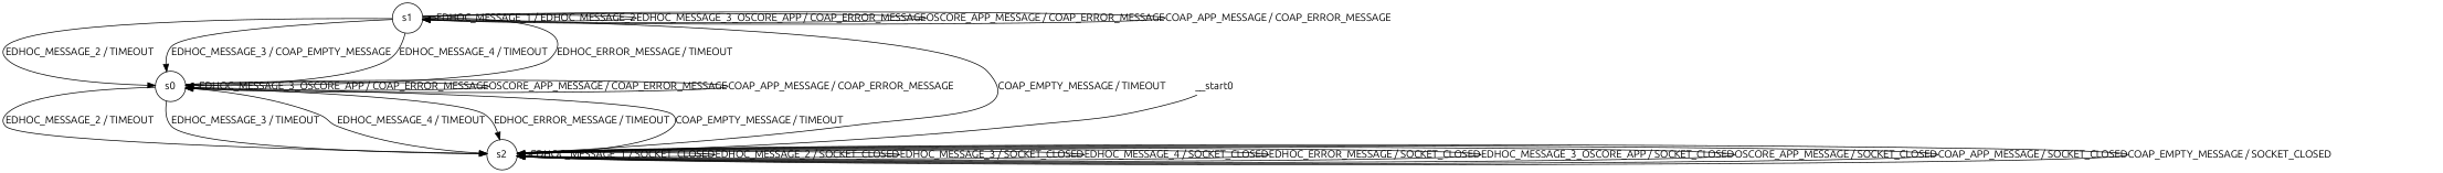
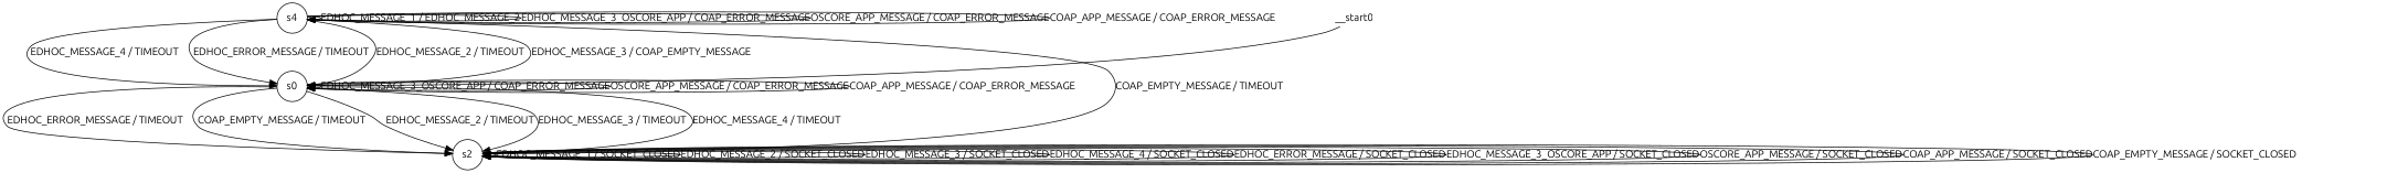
  digraph {
    fontname=Ubuntu
    node [fontname=Ubuntu shape=circle]
    edge [fontname=Ubuntu]
    n1 [label=s0]
    n2 [label=s2]
-   n3 [label=s1]
+   n3 [label=s4]
    __start0 [height=0 shape=none width=0]
    n1 -> n1 [label="EDHOC_MESSAGE_3_OSCORE_APP / COAP_ERROR_MESSAGE"]
    n1 -> n1 [label="OSCORE_APP_MESSAGE / COAP_ERROR_MESSAGE"]
    n1 -> n1 [label="COAP_APP_MESSAGE / COAP_ERROR_MESSAGE"]
    n1 -> n2 [label="EDHOC_MESSAGE_2 / TIMEOUT"]
    n1 -> n2 [label="EDHOC_MESSAGE_3 / TIMEOUT"]
    n1 -> n2 [label="EDHOC_MESSAGE_4 / TIMEOUT"]
    n1 -> n2 [label="EDHOC_ERROR_MESSAGE / TIMEOUT"]
    n1 -> n2 [label="COAP_EMPTY_MESSAGE / TIMEOUT"]
    n2 -> n2 [label="EDHOC_MESSAGE_1 / SOCKET_CLOSED"]
    n2 -> n2 [label="EDHOC_MESSAGE_2 / SOCKET_CLOSED"]
    n2 -> n2 [label="EDHOC_MESSAGE_3 / SOCKET_CLOSED"]
    n2 -> n2 [label="EDHOC_MESSAGE_4 / SOCKET_CLOSED"]
    n2 -> n2 [label="EDHOC_ERROR_MESSAGE / SOCKET_CLOSED"]
    n2 -> n2 [label="EDHOC_MESSAGE_3_OSCORE_APP / SOCKET_CLOSED"]
    n2 -> n2 [label="OSCORE_APP_MESSAGE / SOCKET_CLOSED"]
    n2 -> n2 [label="COAP_APP_MESSAGE / SOCKET_CLOSED"]
    n2 -> n2 [label="COAP_EMPTY_MESSAGE / SOCKET_CLOSED"]
    n3 -> n1 [label="EDHOC_MESSAGE_2 / TIMEOUT"]
    n3 -> n1 [label="EDHOC_MESSAGE_3 / COAP_EMPTY_MESSAGE"]
    n3 -> n1 [label="EDHOC_MESSAGE_4 / TIMEOUT"]
    n3 -> n1 [label="EDHOC_ERROR_MESSAGE / TIMEOUT"]
    n3 -> n2 [label="COAP_EMPTY_MESSAGE / TIMEOUT"]
    n3 -> n3 [label="EDHOC_MESSAGE_1 / EDHOC_MESSAGE_2"]
    n3 -> n3 [label="EDHOC_MESSAGE_3_OSCORE_APP / COAP_ERROR_MESSAGE"]
    n3 -> n3 [label="OSCORE_APP_MESSAGE / COAP_ERROR_MESSAGE"]
    n3 -> n3 [label="COAP_APP_MESSAGE / COAP_ERROR_MESSAGE"]
-   __start0 -> n2
+   __start0 -> n1
  }
